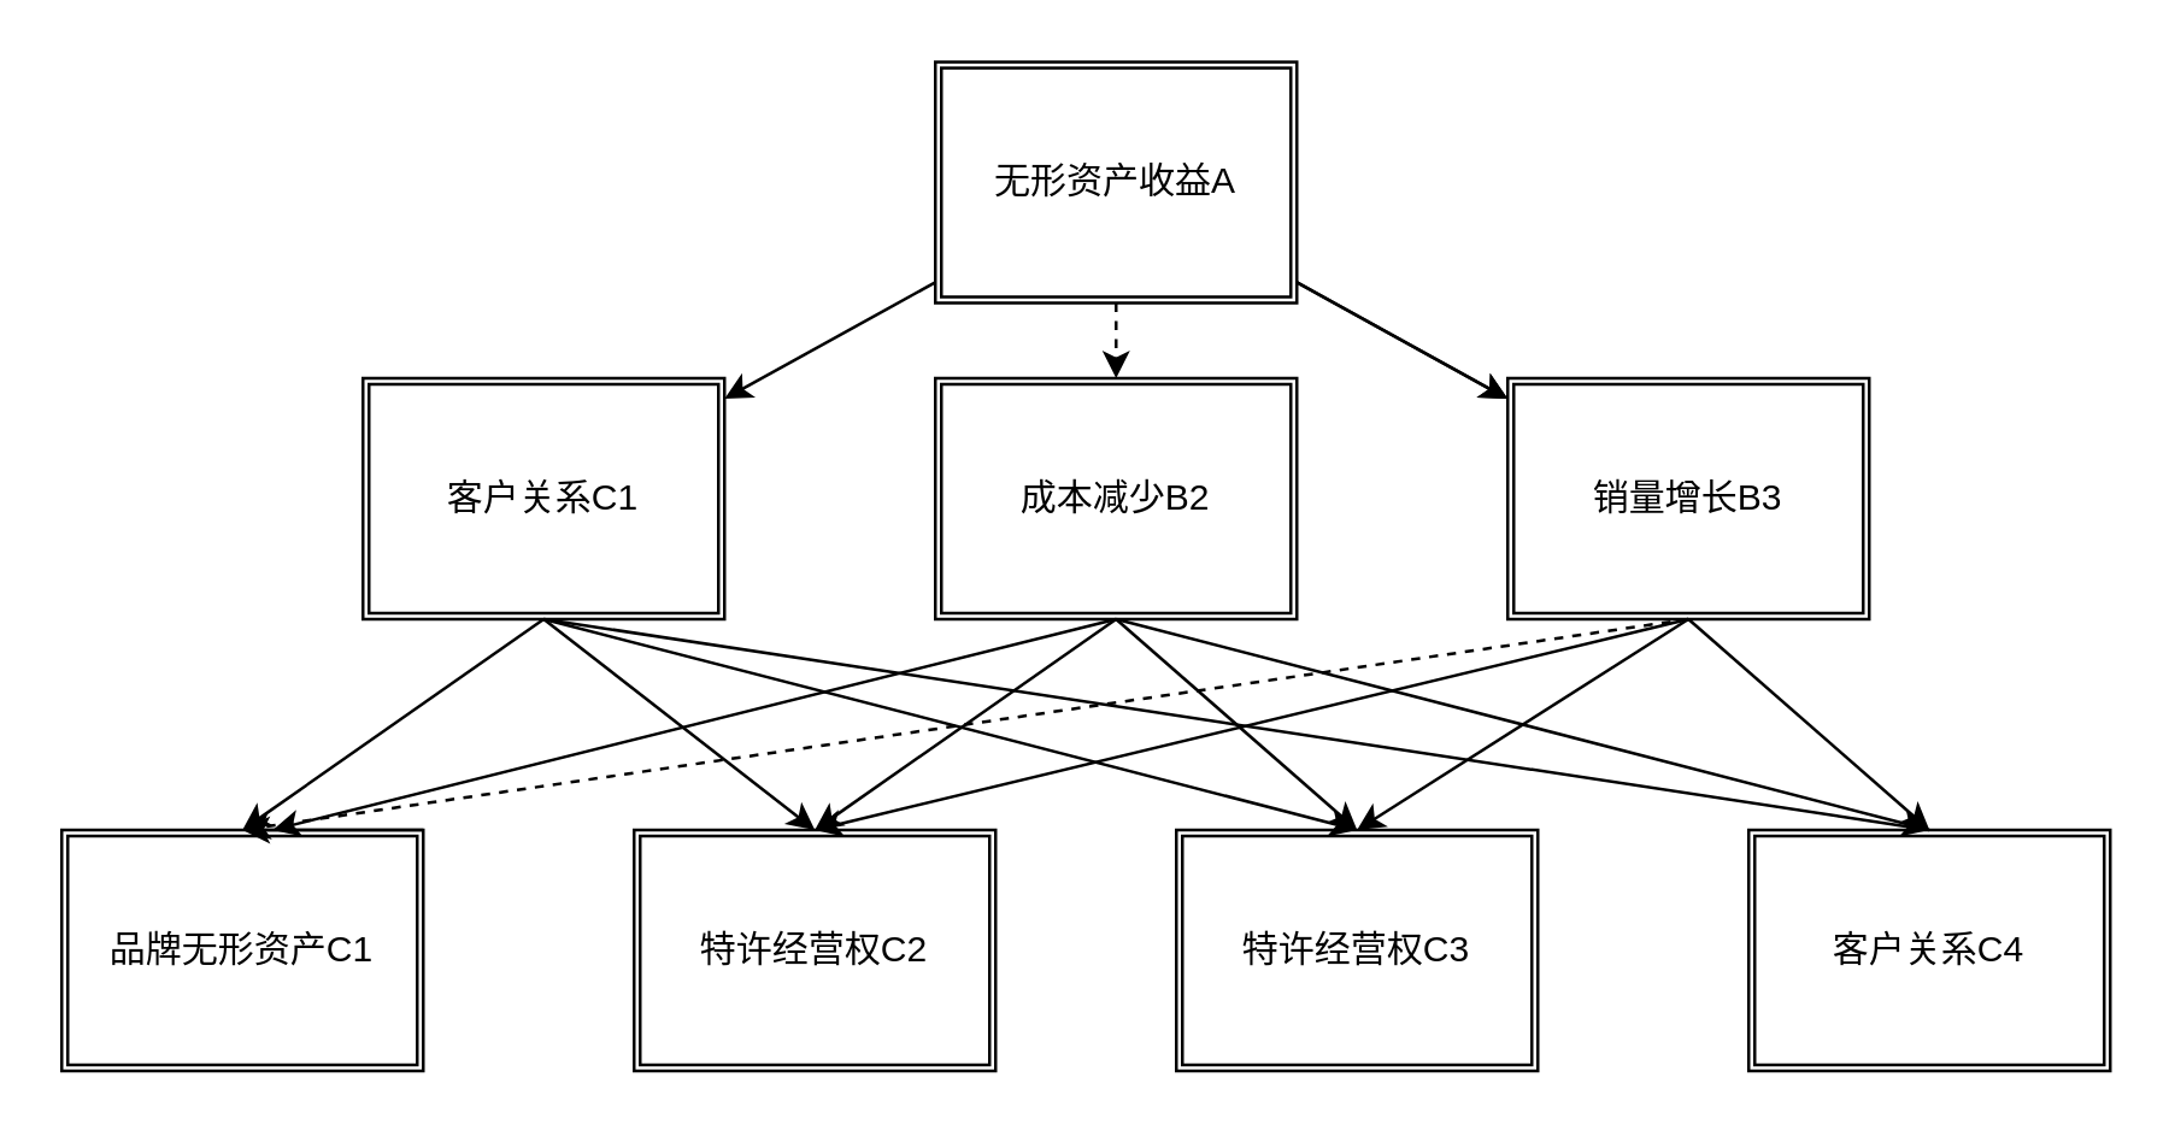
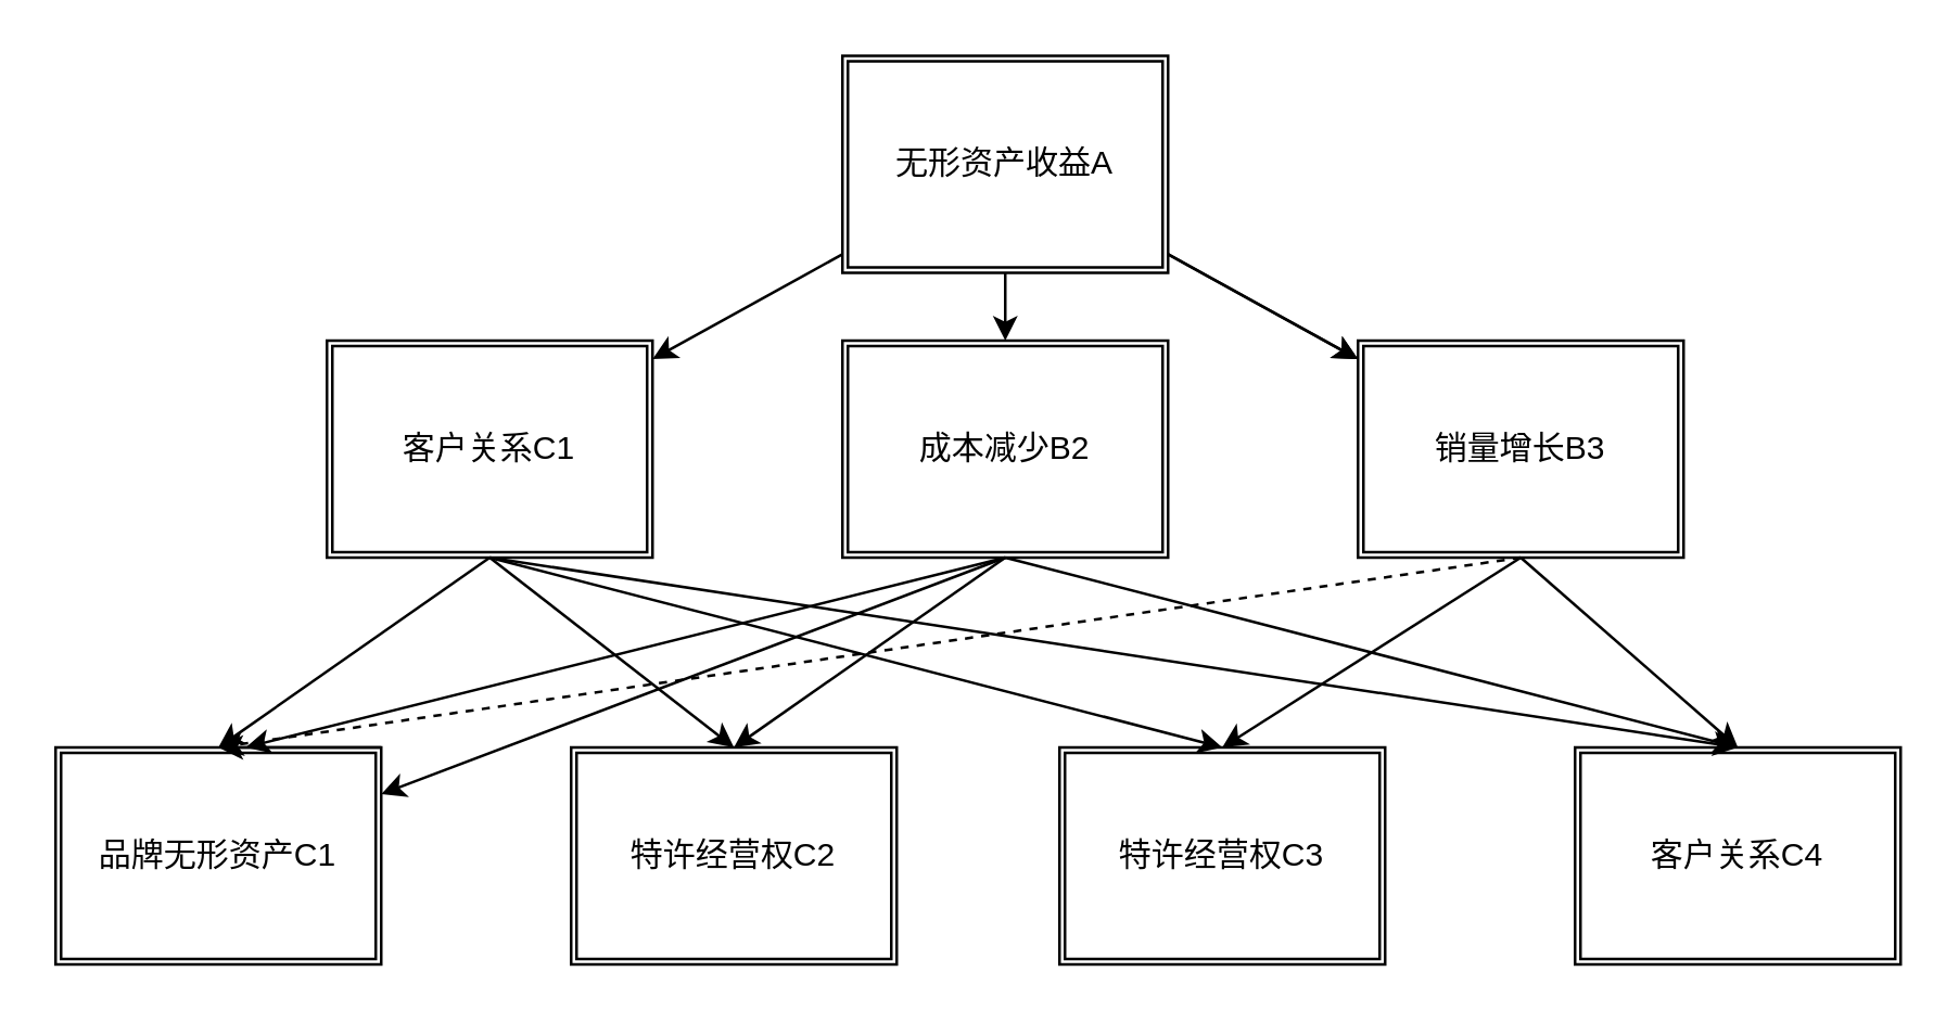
  <mxCell id="0" />
  <mxCell id="1" parent="0" />
  <mxCell id="2" value="" style="edgeStyle=none;html=1;" parent="1" source="6" target="11" edge="1"><mxGeometry relative="1" as="geometry" /></mxCell>
  <mxCell id="3" value="" style="edgeStyle=none;html=1;" parent="1" source="6" target="16" edge="1"><mxGeometry relative="1" as="geometry" /></mxCell>
  <mxCell id="4" value="" style="edgeStyle=none;html=1;" parent="1" source="6" target="16" edge="1"><mxGeometry relative="1" as="geometry" /></mxCell>
- <mxCell id="5" value="" style="edgeStyle=none;html=1;dashed=1;" parent="1" source="6" target="21" edge="1"><mxGeometry relative="1" as="geometry" /></mxCell>
+ <mxCell id="5" value="" style="edgeStyle=none;html=1;" parent="1" source="6" target="21" edge="1"><mxGeometry relative="1" as="geometry" /></mxCell>
  <mxCell id="6" value="无形资产收益A" style="shape=ext;double=1;rounded=0;whiteSpace=wrap;html=1;fillColor=none;" parent="1" vertex="1"><mxGeometry x="310" y="20" width="120" height="80" as="geometry" /></mxCell>
  <mxCell id="7" value="" style="edgeStyle=none;html=1;entryX=0.5;entryY=0;entryDx=0;entryDy=0;exitX=0.5;exitY=1;exitDx=0;exitDy=0;" parent="1" source="11" target="22" edge="1"><mxGeometry relative="1" as="geometry" /></mxCell>
  <mxCell id="8" value="" style="edgeStyle=none;html=1;entryX=0.5;entryY=0;entryDx=0;entryDy=0;exitX=0.5;exitY=1;exitDx=0;exitDy=0;" parent="1" source="11" target="23" edge="1"><mxGeometry relative="1" as="geometry" /></mxCell>
- <mxCell id="9" style="edgeStyle=none;html=1;exitX=0.5;exitY=1;exitDx=0;exitDy=0;entryX=0.5;entryY=0;entryDx=0;entryDy=0;endArrow=none;" parent="1" source="11" target="25" edge="1"><mxGeometry relative="1" as="geometry" /></mxCell>
+ <mxCell id="9" style="edgeStyle=none;html=1;exitX=0.5;exitY=1;exitDx=0;exitDy=0;entryX=0.5;entryY=0;entryDx=0;entryDy=0;" parent="1" source="11" target="25" edge="1"><mxGeometry relative="1" as="geometry" /></mxCell>
  <mxCell id="10" style="edgeStyle=none;html=1;exitX=0.5;exitY=1;exitDx=0;exitDy=0;entryX=0.5;entryY=0;entryDx=0;entryDy=0;" parent="1" source="11" target="24" edge="1"><mxGeometry relative="1" as="geometry" /></mxCell>
  <mxCell id="11" value="客户关系C1" style="shape=ext;double=1;rounded=0;whiteSpace=wrap;html=1;fillColor=none;" parent="1" vertex="1"><mxGeometry x="120" y="125" width="120" height="80" as="geometry" /></mxCell>
  <mxCell id="12" value="" style="edgeStyle=none;html=1;entryX=0.5;entryY=0;entryDx=0;entryDy=0;" parent="1" target="25" edge="1"><mxGeometry relative="1" as="geometry"><mxPoint x="560" y="205" as="sourcePoint" /></mxGeometry></mxCell>
  <mxCell id="13" style="edgeStyle=none;html=1;exitX=0.5;exitY=1;exitDx=0;exitDy=0;entryX=0.5;entryY=0;entryDx=0;entryDy=0;dashed=1;" parent="1" source="16" target="22" edge="1"><mxGeometry relative="1" as="geometry"><mxPoint x="60" y="275" as="targetPoint" /></mxGeometry></mxCell>
- <mxCell id="14" style="edgeStyle=none;html=1;exitX=0.5;exitY=1;exitDx=0;exitDy=0;entryX=0.5;entryY=0;entryDx=0;entryDy=0;" parent="1" source="16" target="23" edge="1"><mxGeometry relative="1" as="geometry" /></mxCell>
  <mxCell id="15" style="edgeStyle=none;html=1;exitX=0.5;exitY=1;exitDx=0;exitDy=0;entryX=0.5;entryY=0;entryDx=0;entryDy=0;" parent="1" source="16" target="24" edge="1"><mxGeometry relative="1" as="geometry" /></mxCell>
  <mxCell id="16" value="销量增长B3" style="shape=ext;double=1;rounded=0;whiteSpace=wrap;html=1;fillColor=none;" parent="1" vertex="1"><mxGeometry x="500" y="125" width="120" height="80" as="geometry" /></mxCell>
- <mxCell id="17" value="" style="edgeStyle=none;html=1;exitX=0.5;exitY=1;exitDx=0;exitDy=0;entryX=0.5;entryY=0;entryDx=0;entryDy=0;" parent="1" source="21" target="24" edge="1"><mxGeometry relative="1" as="geometry" /></mxCell>
+ <mxCell id="17" value="" style="edgeStyle=none;html=1;exitX=0.5;exitY=1;exitDx=0;exitDy=0;" parent="1" source="21" target="22" edge="1"><mxGeometry relative="1" as="geometry" /></mxCell>
  <mxCell id="18" style="edgeStyle=none;html=1;exitX=0.5;exitY=1;exitDx=0;exitDy=0;" parent="1" source="21" edge="1"><mxGeometry relative="1" as="geometry"><mxPoint x="90" y="275" as="targetPoint" /></mxGeometry></mxCell>
  <mxCell id="19" style="edgeStyle=none;html=1;exitX=0.5;exitY=1;exitDx=0;exitDy=0;entryX=0.5;entryY=0;entryDx=0;entryDy=0;" parent="1" source="21" target="25" edge="1"><mxGeometry relative="1" as="geometry" /></mxCell>
  <mxCell id="20" style="edgeStyle=none;html=1;exitX=0.5;exitY=1;exitDx=0;exitDy=0;entryX=0.5;entryY=0;entryDx=0;entryDy=0;" parent="1" source="21" target="23" edge="1"><mxGeometry relative="1" as="geometry" /></mxCell>
  <mxCell id="21" value="成本减少B2" style="shape=ext;double=1;rounded=0;whiteSpace=wrap;html=1;fillColor=none;" parent="1" vertex="1"><mxGeometry x="310" y="125" width="120" height="80" as="geometry" /></mxCell>
  <mxCell id="22" value="品牌无形资产C1" style="shape=ext;double=1;rounded=0;whiteSpace=wrap;html=1;fillColor=none;" parent="1" vertex="1"><mxGeometry x="20" y="275" width="120" height="80" as="geometry" /></mxCell>
  <mxCell id="23" value="特许经营权C2" style="shape=ext;double=1;rounded=0;whiteSpace=wrap;html=1;fillColor=none;" parent="1" vertex="1"><mxGeometry x="210" y="275" width="120" height="80" as="geometry" /></mxCell>
  <mxCell id="24" value="特许经营权C3" style="shape=ext;double=1;rounded=0;whiteSpace=wrap;html=1;fillColor=none;" parent="1" vertex="1"><mxGeometry x="390" y="275" width="120" height="80" as="geometry" /></mxCell>
  <mxCell id="25" value="客户关系C4" style="shape=ext;double=1;rounded=0;whiteSpace=wrap;html=1;fillColor=none;" parent="1" vertex="1"><mxGeometry x="580" y="275" width="120" height="80" as="geometry" /></mxCell>
  <mxCell id="26" style="edgeStyle=none;html=1;exitX=1;exitY=0;exitDx=0;exitDy=0;entryX=0.5;entryY=0;entryDx=0;entryDy=0;" parent="1" source="22" target="22" edge="1"><mxGeometry relative="1" as="geometry" /></mxCell>
